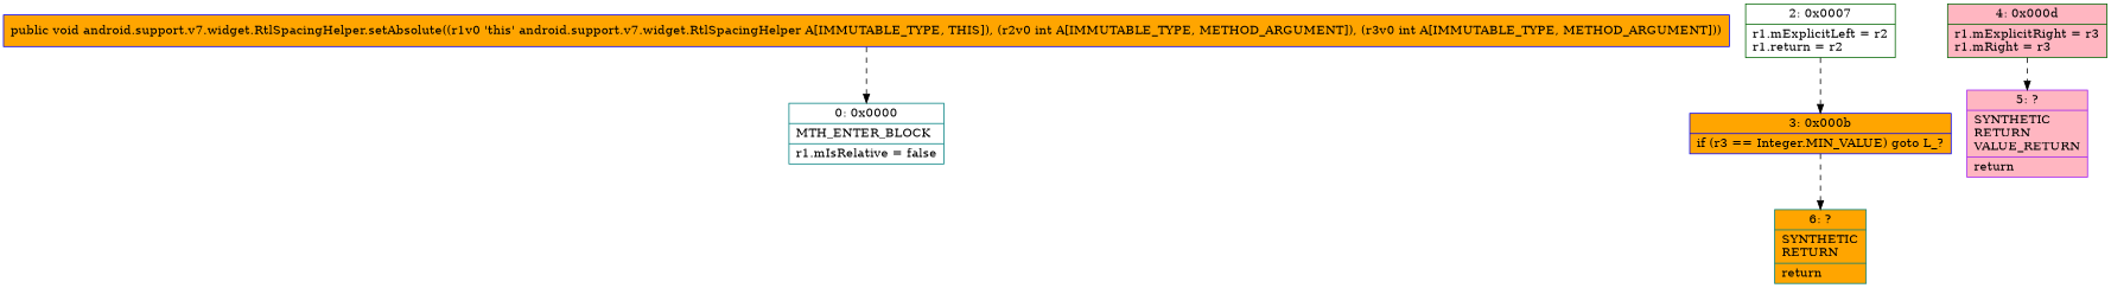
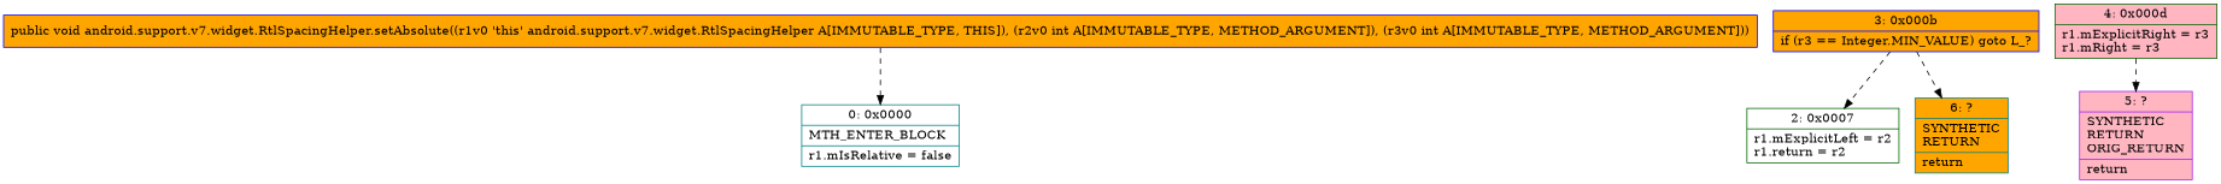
  digraph {
    node [color=teal fillcolor=orange shape=record style=filled]
    edge [style=dashed]
    n1 [fillcolor=white label="{0\:\ 0x0000|MTH_ENTER_BLOCK\l|r1.mIsRelative = false\l}"]
    n2 [color=darkgreen fillcolor=white label="{2\:\ 0x0007|r1.mExplicitLeft = r2\lr1.return = r2\l}"]
    n3 [color=blue label="{3\:\ 0x000b|if (r3 == Integer.MIN_VALUE) goto L_?\l}"]
    n4 [label="{6\:\ ?|SYNTHETIC\lRETURN\l|return\l}"]
    n5 [color=darkgreen fillcolor=lightpink label="{4\:\ 0x000d|r1.mExplicitRight = r3\lr1.mRight = r3\l}"]
-   n6 [color=purple fillcolor=lightpink label="{5\:\ ?|SYNTHETIC\lRETURN\lVALUE_RETURN\l|return\l}"]
+   n6 [color=purple fillcolor=lightpink label="{5\:\ ?|SYNTHETIC\lRETURN\lORIG_RETURN\l|return\l}"]
    n7 [color=blue label="{public void android.support.v7.widget.RtlSpacingHelper.setAbsolute((r1v0 'this' android.support.v7.widget.RtlSpacingHelper A[IMMUTABLE_TYPE, THIS]), (r2v0 int A[IMMUTABLE_TYPE, METHOD_ARGUMENT]), (r3v0 int A[IMMUTABLE_TYPE, METHOD_ARGUMENT])) }"]
-   n2 -> n3
+   n3 -> n2
    n3 -> n4
    n5 -> n6
    n7 -> n1
  }
